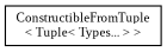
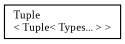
  digraph {
    rankdir=LR
    fontname="Liberation Serif"
-   n1 [color=black fillcolor=white fontname="Liberation Serif" fontsize=10 height=0.2 label="ConstructibleFromTuple\l\< Tuple\< Types... \> \>" shape=record style=filled width=0.4]
+   n1 [color=black fillcolor=white fontname="Liberation Serif" fontsize=10 height=0.2 label="Tuple\l\< Tuple\< Types... \> \>" shape=record style=filled width=0.4]
  }
